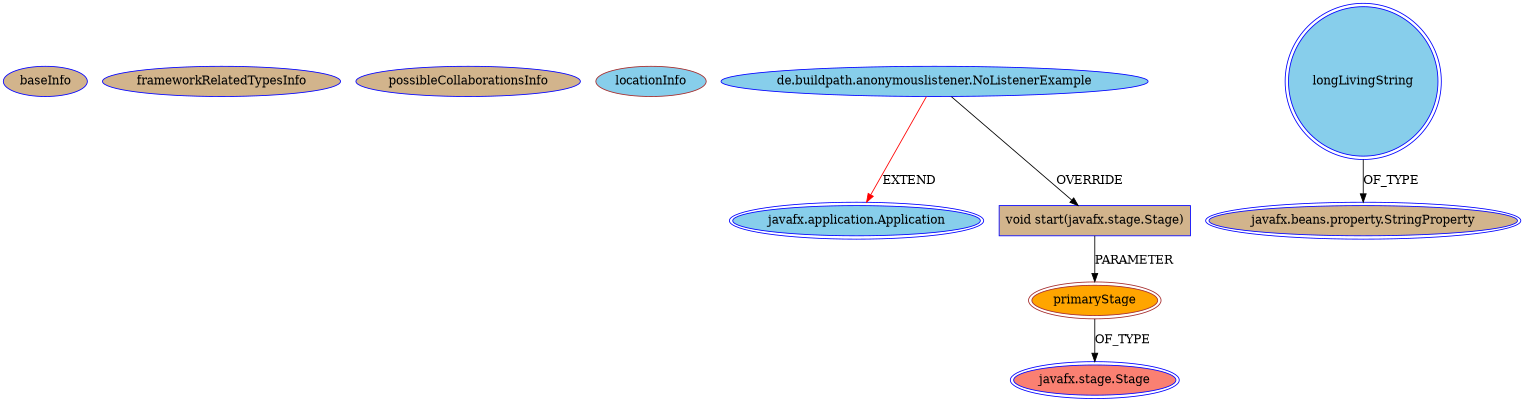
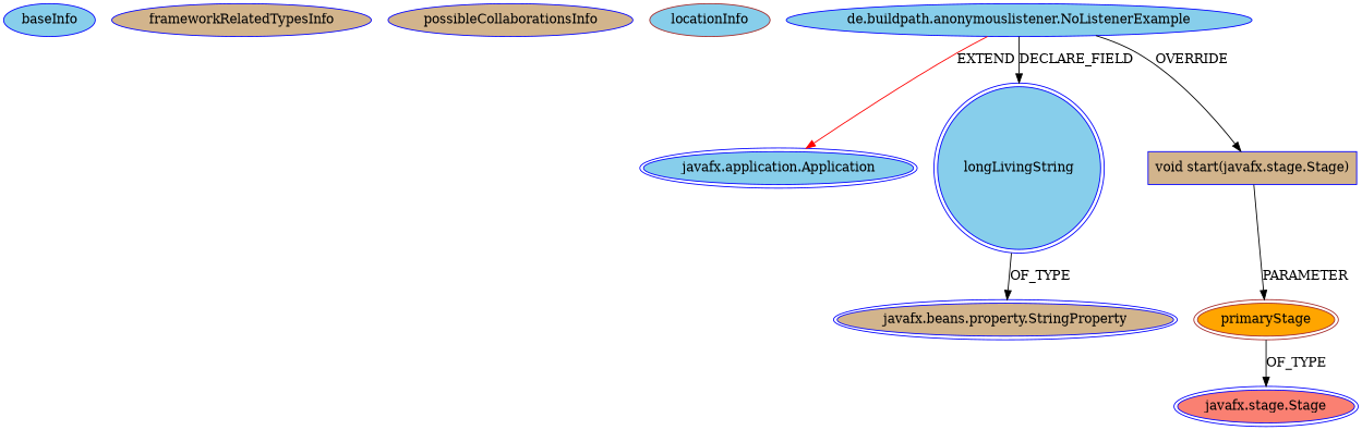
  digraph {
    node [color=blue fillcolor=tan style=filled isFrameworkType=true]
-   baseInfo [category=extension_graph graphId=4171 isAnonymous=false possibleRelation=false isFrameworkType=""]
+   baseInfo [category=extension_graph fillcolor=skyblue graphId=4171 isAnonymous=false possibleRelation=false isFrameworkType=""]
    frameworkRelatedTypesInfo [0="javafx.application.Application" isFrameworkType=""]
    possibleCollaborationsInfo [isFrameworkType=""]
    locationInfo [color=brown contextSignature=NoListenerExample filePath="/sialcasa-javafxlistener/javafxlistener-master/src/de/buildpath/anonymouslistener/NoListenerExample.java" fillcolor=skyblue graphId=4171 projectName="sialcasa-javafxlistener" isFrameworkType=""]
    n5 [fillcolor=skyblue isFrameworkType=false label="de.buildpath.anonymouslistener.NoListenerExample" vertexType=ROOT_CLIENT_CLASS_DECLARATION]
    n6 [fillcolor=skyblue label="javafx.application.Application" peripheries=2 vertexType=FRAMEWORK_CLASS_TYPE]
    n7 [fillcolor=skyblue label=longLivingString peripheries=2 shape=circle vertexType=FIELD_DECLARATION]
    n8 [isFrameworkType=false label="void start(javafx.stage.Stage)" shape=box vertexType=OVERRIDING_METHOD_DECLARATION]
    n9 [label="javafx.beans.property.StringProperty" peripheries=2 vertexType=FRAMEWORK_CLASS_TYPE]
    n10 [color=brown fillcolor=orange label=primaryStage peripheries=2 vertexType=PARAMETER_DECLARATION]
    n11 [fillcolor=salmon label="javafx.stage.Stage" peripheries=2 vertexType=FRAMEWORK_CLASS_TYPE]
    n5 -> n6 [color=red label=EXTEND]
+   n5 -> n7 [label=DECLARE_FIELD]
    n5 -> n8 [label=OVERRIDE]
    n7 -> n9 [label=OF_TYPE]
    n8 -> n10 [label=PARAMETER]
    n10 -> n11 [label=OF_TYPE]
  }
